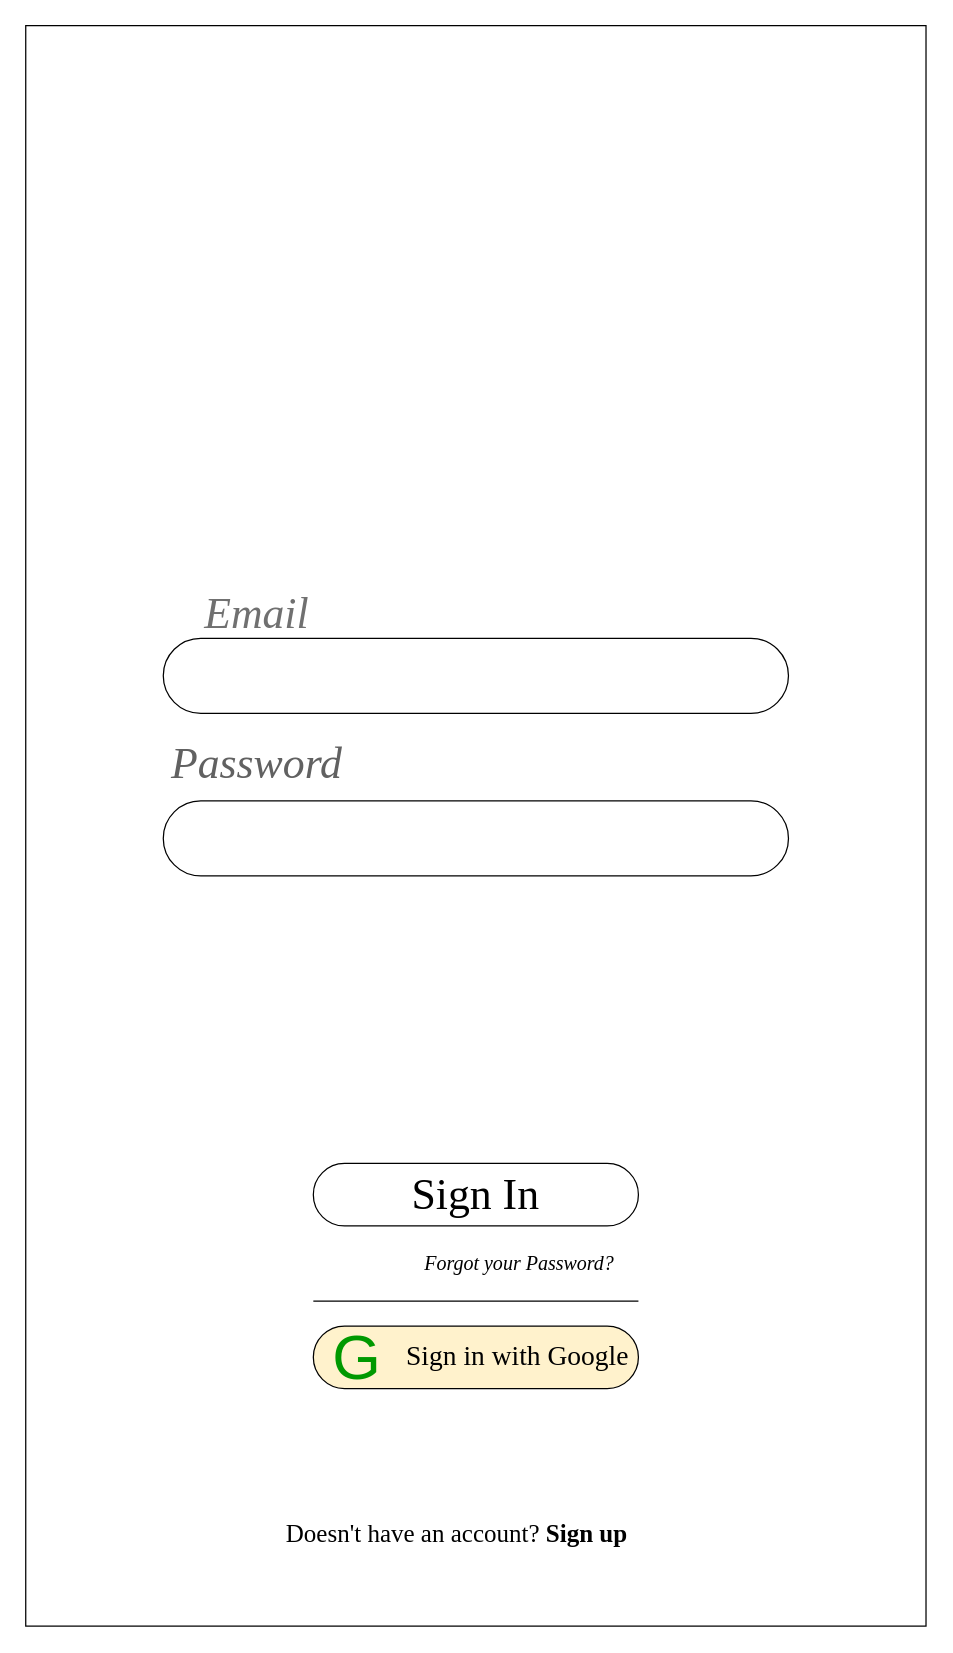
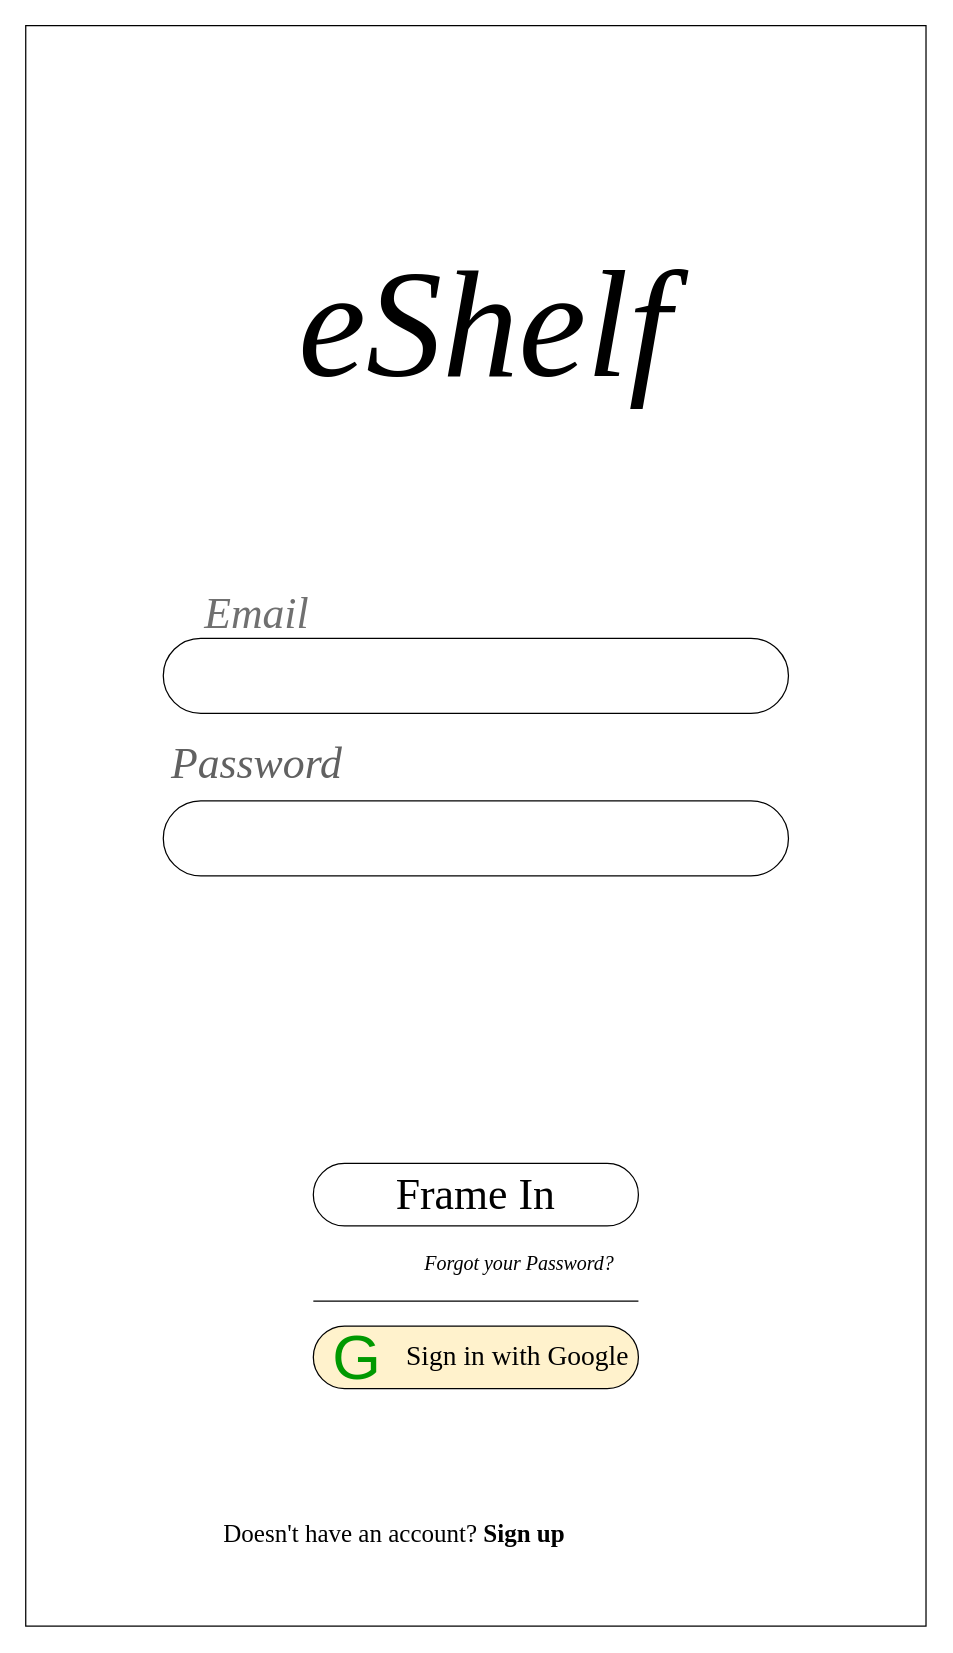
  <mxCell id="0" />
  <mxCell id="1" value="Window_Frame" style="locked=1;" parent="0" />
  <mxCell id="2" value="" style="rounded=0;whiteSpace=wrap;html=1;" vertex="1" parent="1"><mxGeometry width="720" height="1280" as="geometry" x="20" y="20" /></mxCell>
  <mxCell id="3" value="Components" parent="0" />
+ <mxCell id="4" value="&lt;font style=&quot;font-size: 122px;&quot; face=&quot;Comic Sans MS&quot;&gt;&lt;i&gt;eShelf&lt;/i&gt;&lt;/font&gt;" style="text;html=1;align=center;verticalAlign=middle;whiteSpace=wrap;rounded=0;fontSize=16;" vertex="1" parent="3"><mxGeometry x="125" y="170" width="525" height="180" as="geometry" /></mxCell>
  <mxCell id="5" value="" style="rounded=1;whiteSpace=wrap;html=1;arcSize=50;" vertex="1" parent="3"><mxGeometry x="130" y="510" width="500" height="60" as="geometry" /></mxCell>
  <mxCell id="6" value="" style="rounded=1;whiteSpace=wrap;html=1;arcSize=50;" vertex="1" parent="3"><mxGeometry x="130" y="640" width="500" height="60" as="geometry" /></mxCell>
  <mxCell id="7" value="&lt;font face=&quot;Comic Sans MS&quot; color=&quot;#707070&quot;&gt;&lt;i&gt;&lt;font style=&quot;font-size: 35px;&quot;&gt;Email&lt;/font&gt;&lt;/i&gt;&lt;/font&gt;" style="text;html=1;align=center;verticalAlign=middle;whiteSpace=wrap;rounded=0;fontSize=16;" vertex="1" parent="3"><mxGeometry x="140" y="470" width="130" height="40" as="geometry" /></mxCell>
  <mxCell id="8" value="&lt;font face=&quot;Comic Sans MS&quot; color=&quot;#616161&quot; style=&quot;font-size: 35px;&quot;&gt;&lt;i&gt;Password&lt;/i&gt;&lt;/font&gt;" style="text;html=1;align=center;verticalAlign=middle;whiteSpace=wrap;rounded=0;fontSize=16;" vertex="1" parent="3"><mxGeometry x="115" y="590" width="180" height="40" as="geometry" /></mxCell>
  <mxCell id="9" value="" style="rounded=1;whiteSpace=wrap;html=1;arcSize=50;" vertex="1" parent="3"><mxGeometry x="250" y="930" width="260" height="50" as="geometry" /></mxCell>
- <mxCell id="10" value="&lt;font face=&quot;Comic Sans MS&quot; style=&quot;font-size: 35px;&quot;&gt;Sign In&lt;font&gt;&lt;br&gt;&lt;/font&gt;&lt;/font&gt;" style="text;html=1;align=center;verticalAlign=middle;whiteSpace=wrap;rounded=0;fontSize=16;" vertex="1" parent="3"><mxGeometry x="260" y="940" width="240" height="30" as="geometry" /></mxCell>
+ <mxCell id="10" value="&lt;font face=&quot;Comic Sans MS&quot; style=&quot;font-size: 35px;&quot;&gt;Frame In&lt;font&gt;&lt;br&gt;&lt;/font&gt;&lt;/font&gt;" style="text;html=1;align=center;verticalAlign=middle;whiteSpace=wrap;rounded=0;fontSize=16;" vertex="1" parent="3"><mxGeometry x="260" y="940" width="240" height="30" as="geometry" /></mxCell>
  <mxCell id="11" value="&lt;i&gt;&lt;font face=&quot;Comic Sans MS&quot;&gt;Forgot your Password?&lt;/font&gt;&lt;/i&gt;" style="text;html=1;align=center;verticalAlign=middle;whiteSpace=wrap;rounded=0;fontSize=16;" vertex="1" parent="3"><mxGeometry x="315" y="995" width="200" height="30" as="geometry" /></mxCell>
  <mxCell id="12" value="" style="endArrow=none;html=1;rounded=0;fontSize=12;startSize=8;endSize=8;curved=1;" edge="1" parent="3"><mxGeometry width="50" height="50" relative="1" as="geometry"><mxPoint x="250" y="1040" as="sourcePoint" /><mxPoint x="510" y="1040" as="targetPoint" /></mxGeometry></mxCell>
  <mxCell id="13" value="&lt;div align=&quot;right&quot;&gt;&lt;font face=&quot;Comic Sans MS&quot; style=&quot;font-size: 22px;&quot;&gt;Sign in with Google&amp;nbsp; &lt;br&gt;&lt;/font&gt;&lt;/div&gt;" style="rounded=1;whiteSpace=wrap;html=1;arcSize=50;align=right;fillColor=#fff2cc;" vertex="1" parent="3"><mxGeometry x="250" y="1060" width="260" height="50" as="geometry" /></mxCell>
  <mxCell id="14" value="&lt;font color=&quot;#009900&quot; style=&quot;font-size: 50px;&quot;&gt;G&lt;/font&gt;" style="text;html=1;align=center;verticalAlign=middle;whiteSpace=wrap;rounded=0;fontSize=16;" vertex="1" parent="3"><mxGeometry x="250" y="1060" width="70" height="50" as="geometry" /></mxCell>
- <mxCell id="15" value="&lt;font face=&quot;Comic Sans MS&quot; style=&quot;font-size: 20px;&quot;&gt;Doesn't have an account? &lt;b&gt;Sign up&lt;/b&gt;&lt;/font&gt;" style="text;html=1;align=center;verticalAlign=middle;whiteSpace=wrap;rounded=0;fontSize=16;" vertex="1" parent="3"><mxGeometry x="200" y="1210" width="330" height="30" as="geometry" /></mxCell>
+ <mxCell id="15" value="&lt;font face=&quot;Comic Sans MS&quot; style=&quot;font-size: 20px;&quot;&gt;Doesn't have an account? &lt;b&gt;Sign up&lt;/b&gt;&lt;/font&gt;" style="text;html=1;align=center;verticalAlign=middle;whiteSpace=wrap;rounded=0;fontSize=16;" vertex="1" parent="3"><mxGeometry x="150" y="1210" width="330" height="30" as="geometry" /></mxCell>
